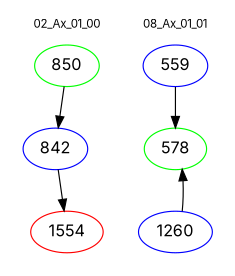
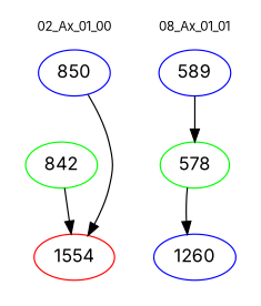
  digraph {
    fontname=Inter
    node [color=blue fontname=Inter]
    edge [color=black fontname=Inter]
-   n1 [color=green label=850]
-   n2 [label=842]
+   n1 [label=850]
+   n2 [color=green label=842]
    n3 [color=red label=1554]
-   n4 [label=559]
+   n4 [label=589]
    n5 [color=green label=578]
    n6 [label=1260]
    subgraph cluster_1 {
      color=white
      fontsize=10
      label="02_Ax_01_00"
      n1
      n2
      n3
    }
    subgraph cluster_2 {
      color=white
      fontsize=10
      label="08_Ax_01_01"
      n4
      n5
      n6
    }
-   n1 -> n2
+   n1 -> n3
    n2 -> n3
    n4 -> n5
-   n6 -> n5
+   n5 -> n6
  }
